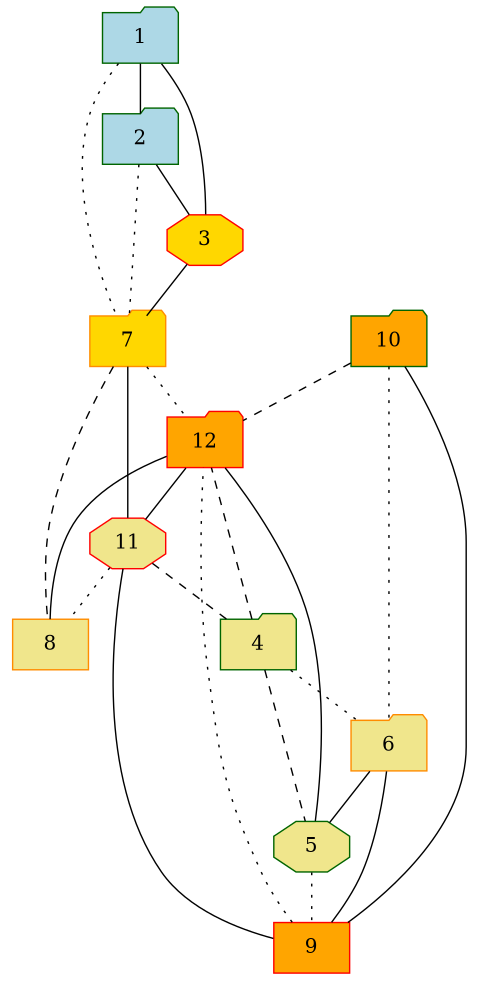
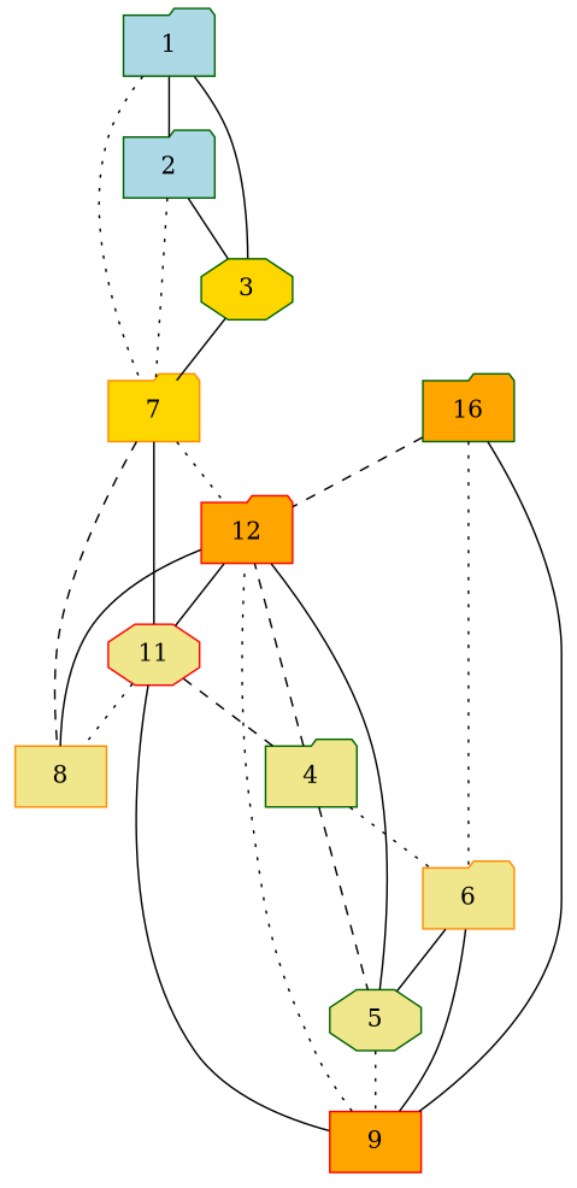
  graph {
    node [aaLength=6 color=darkgreen fillcolor=khaki shape=folder style=filled type=0]
    edge [distance0=25.0 frequency=1 style=solid type0=3]
    1 [aaLength=27 fillcolor=lightblue sequence=NDDQKSAYALGASLGRYMENSLKEQEK]
    2 [aaLength=14 fillcolor=lightblue sequence=DKDQLIAGVQDAFA]
-   3 [aaLength=44 color=red fillcolor=gold sequence=SDQEIEQTLQAFEARVKSSAQAKMEKDAADNEAKGKEYREKFAK shape=octagon]
+   3 [aaLength=44 fillcolor=gold sequence=SDQEIEQTLQAFEARVKSSAQAKMEKDAADNEAKGKEYREKFAK shape=octagon]
    7 [aaLength=3 color=darkorange fillcolor=gold sequence=VKT type=1]
    12 [aaLength=4 color=red fillcolor=orange sequence=LSFR type=1]
    8 [color=darkorange sequence=VYQVVE shape=box type=1]
    11 [aaLength=10 color=red sequence=TVVVNYKGTL shape=octagon type=1]
    4 [sequence=NSYTRG]
    6 [aaLength=5 color=darkorange sequence=PPELA]
    5 [aaLength=9 sequence=IPGWTEGLK shape=octagon]
    9 [color=red fillcolor=orange sequence=KIKLVI shape=box type=1]
-   10 [aaLength=11 fillcolor=orange sequence=LVFDVELLDVK type=1]
+   10 [aaLength=11 fillcolor=orange sequence=LVFDVELLDVK type=1 label=16]
    1 -- 2 [distance0=33.65332 type0=1]
    1 -- 3 [distance0=55.18244 type0=2]
    1 -- 7 [distance0=101.2103 style=dotted]
    2 -- 3 [distance0=32.94195 distance1=5.0 frequency=2 type0=1 type1=4]
    2 -- 7 [distance0=67.65692 style=dotted]
    3 -- 7 [distance0=60.61117 distance1=3.0 frequency=2 type1=4]
    7 -- 12 [distance0=50.0 style=dotted]
    7 -- 8 [distance0=8.0 distance1=5.0 frequency=2 style=dashed type0=1 type1=4]
    7 -- 11 [type0=2]
    12 -- 11 [type0=2]
    8 -- 12 [distance0=42.0]
    11 -- 8 [distance0=17.0 style=dotted type0=1]
    11 -- 4 [distance0=7.0 style=dashed type0=4]
    4 -- 12 [distance0=61.04565 distance1=2.0 frequency=2 style=dashed type1=4]
    4 -- 6 [distance0=37.16157 style=dotted type0=2]
    4 -- 5 [distance0=17.71589 style=dashed type0=1]
    6 -- 5 [distance0=23.66665 type0=1]
    6 -- 9 [distance0=57.73253]
    5 -- 12 [distance0=68.56722]
    5 -- 9 [distance0=6.0 style=dotted type0=4]
    9 -- 12 [distance0=23.0 style=dotted type0=1]
    9 -- 11 [distance0=48.0]
    10 -- 12 [distance0=48.0 style=dashed type0=2]
    10 -- 6 [distance0=60.48178 style=dotted]
    10 -- 9 [type0=1]
  }
